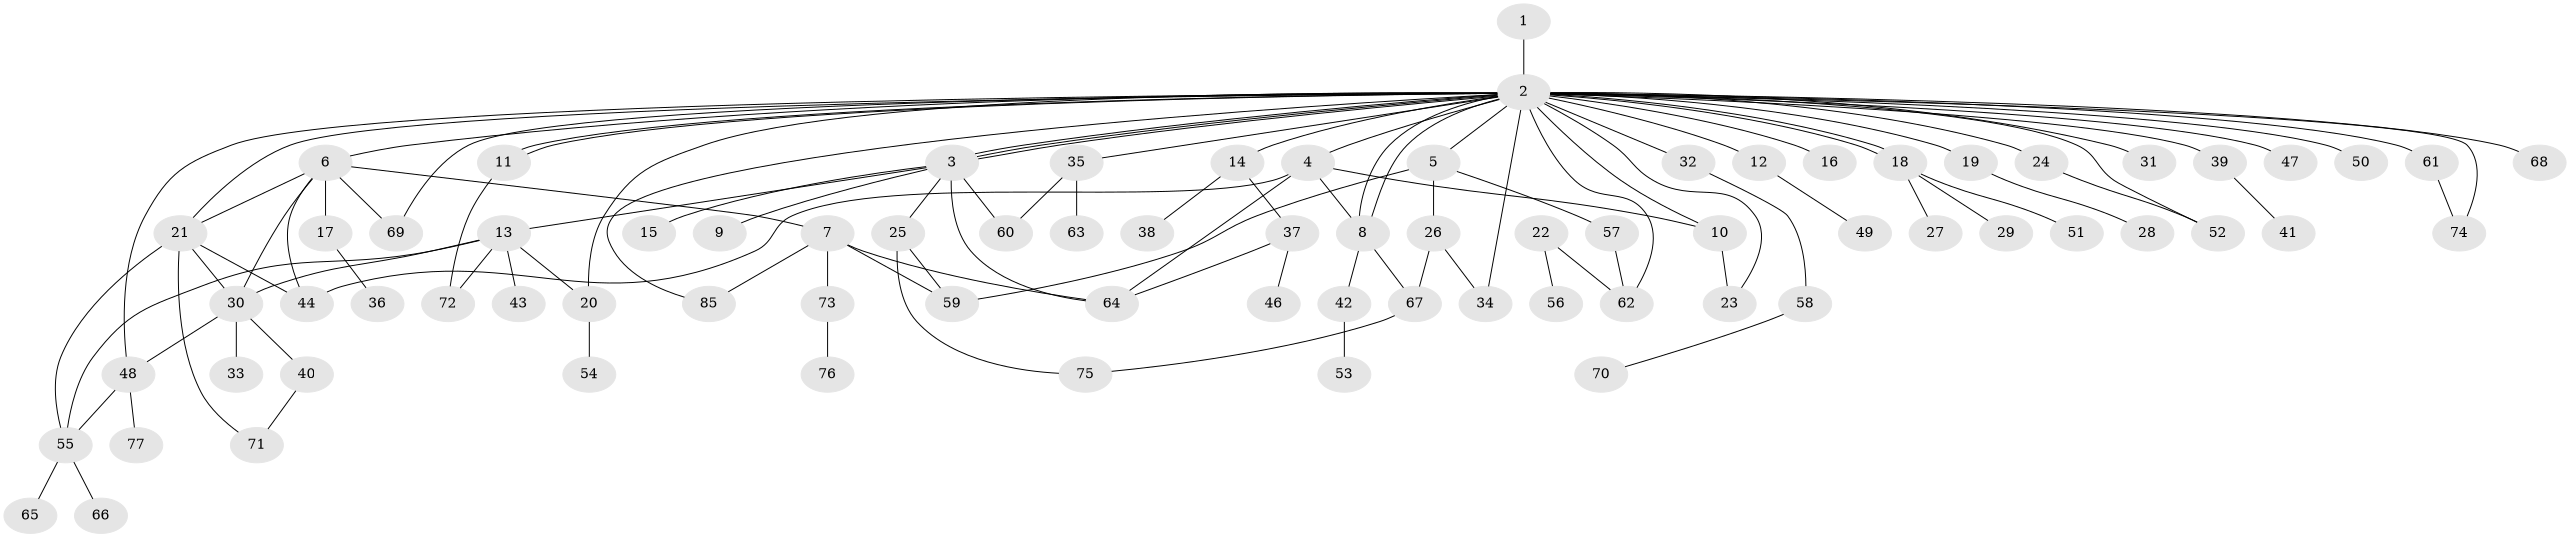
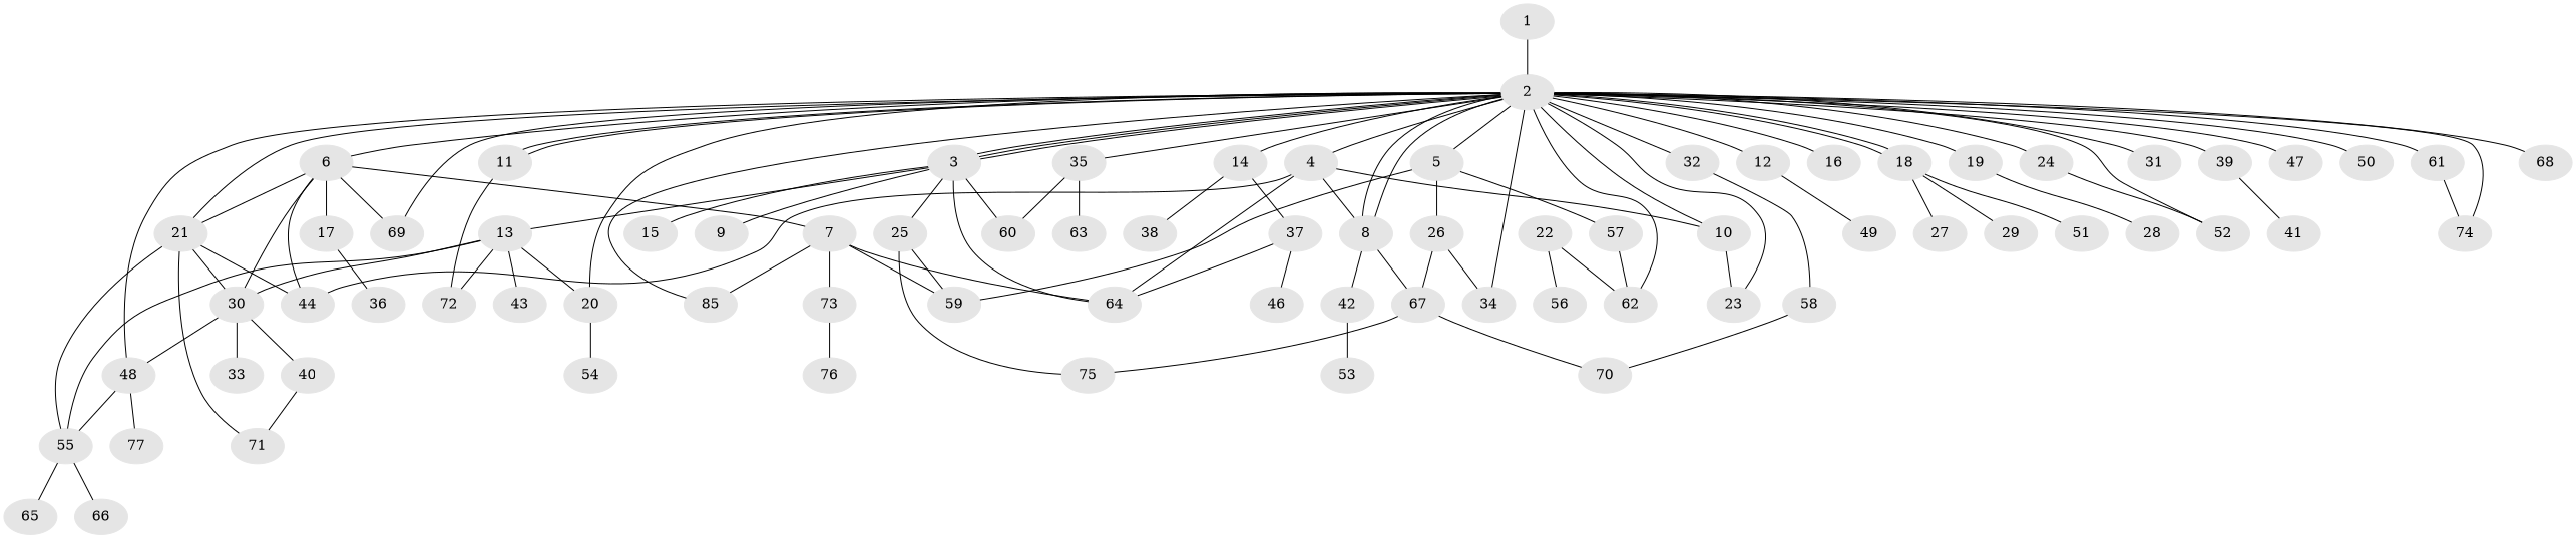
  graph {
    fontname="DejaVu Serif"
    node [color=gray90 fontname="DejaVu Serif" style=filled]
    edge [fontname="DejaVu Serif"]
    1
    2
    3
    4
    5
    6
    8
    10
    11
    12
    14
    16
    18
    19
    20
    21
    23
    24
    31
    32
    34
    35
    39
    n24 [label=85]
    47
    48
    50
    52
    61
    62
    68
    69
    74
    9
    13
    15
    25
    60
    64
    44
    26
    57
    59
    7
    17
    30
    42
    67
    72
    49
    37
    38
    27
    29
    51
    28
    54
    55
    71
    58
    63
    41
    77
    43
    75
    73
    36
    33
    40
    76
    53
    70
    65
    66
    46
    22
    56
    1 -- 2
    2 -- 3
    2 -- 3
    2 -- 3
    2 -- 4
    2 -- 5
    2 -- 6
    2 -- 8
    2 -- 8
    2 -- 10
    2 -- 11
    2 -- 11
    2 -- 12
    2 -- 14
    2 -- 16
    2 -- 18
    2 -- 18
    2 -- 19
    2 -- 20
    2 -- 21
    2 -- 23
    2 -- 24
    2 -- 31
    2 -- 32
    2 -- 34
    2 -- 35
    2 -- 39
    2 -- n24
    2 -- 47
    2 -- 48
    2 -- 50
    2 -- 52
    2 -- 61
    2 -- 62
    2 -- 68
    2 -- 69
    2 -- 74
    3 -- 9
    3 -- 13
    3 -- 15
    3 -- 25
    3 -- 60
    3 -- 64
    4 -- 8
    4 -- 10
    4 -- 64
    4 -- 44
    5 -- 26
    5 -- 57
    5 -- 59
    6 -- 21
    6 -- 69
    6 -- 44
    6 -- 7
    6 -- 17
    6 -- 30
    8 -- 42
    8 -- 67
    10 -- 23
    11 -- 72
    12 -- 49
    14 -- 37
    14 -- 38
    18 -- 27
    18 -- 29
    18 -- 51
    19 -- 28
    20 -- 54
    21 -- 44
    21 -- 30
    21 -- 55
    21 -- 71
    24 -- 52
    32 -- 58
    35 -- 60
    35 -- 63
    39 -- 41
    48 -- 55
    48 -- 77
    61 -- 74
    13 -- 20
    13 -- 30
    13 -- 72
    13 -- 55
    13 -- 43
    25 -- 59
    25 -- 75
    26 -- 34
    26 -- 67
    57 -- 62
    7 -- n24
    7 -- 64
    7 -- 59
    7 -- 73
    17 -- 36
    30 -- 48
    30 -- 33
    30 -- 40
    42 -- 53
    67 -- 75
+   67 -- 70
    37 -- 64
    37 -- 46
    55 -- 65
    55 -- 66
    58 -- 70
    73 -- 76
    40 -- 71
    22 -- 62
    22 -- 56
  }
